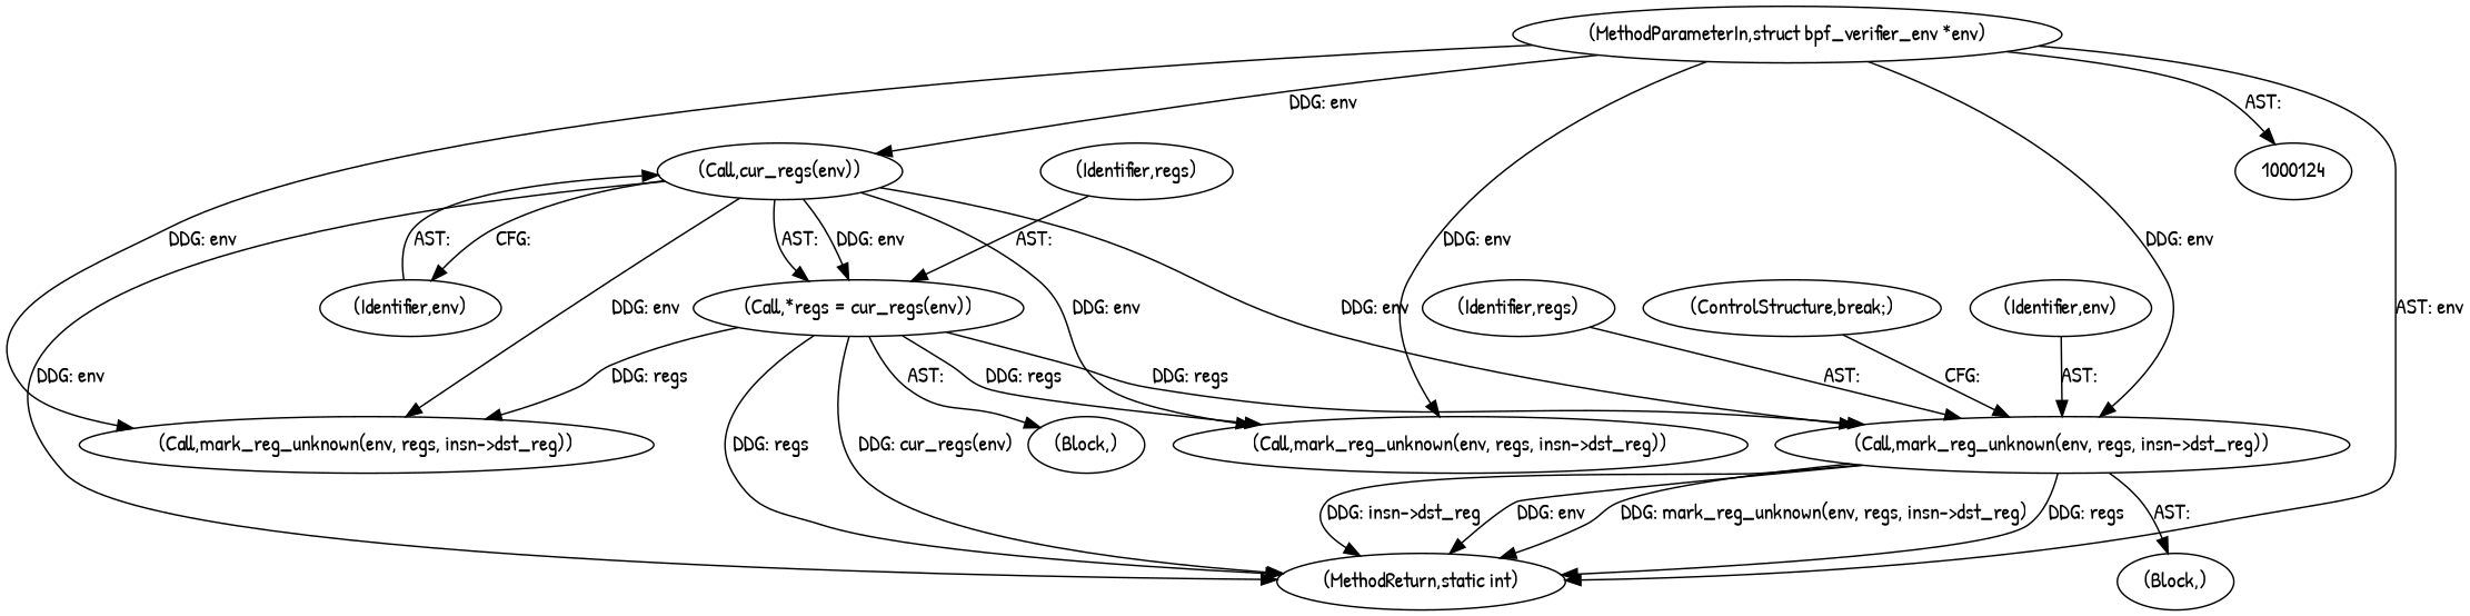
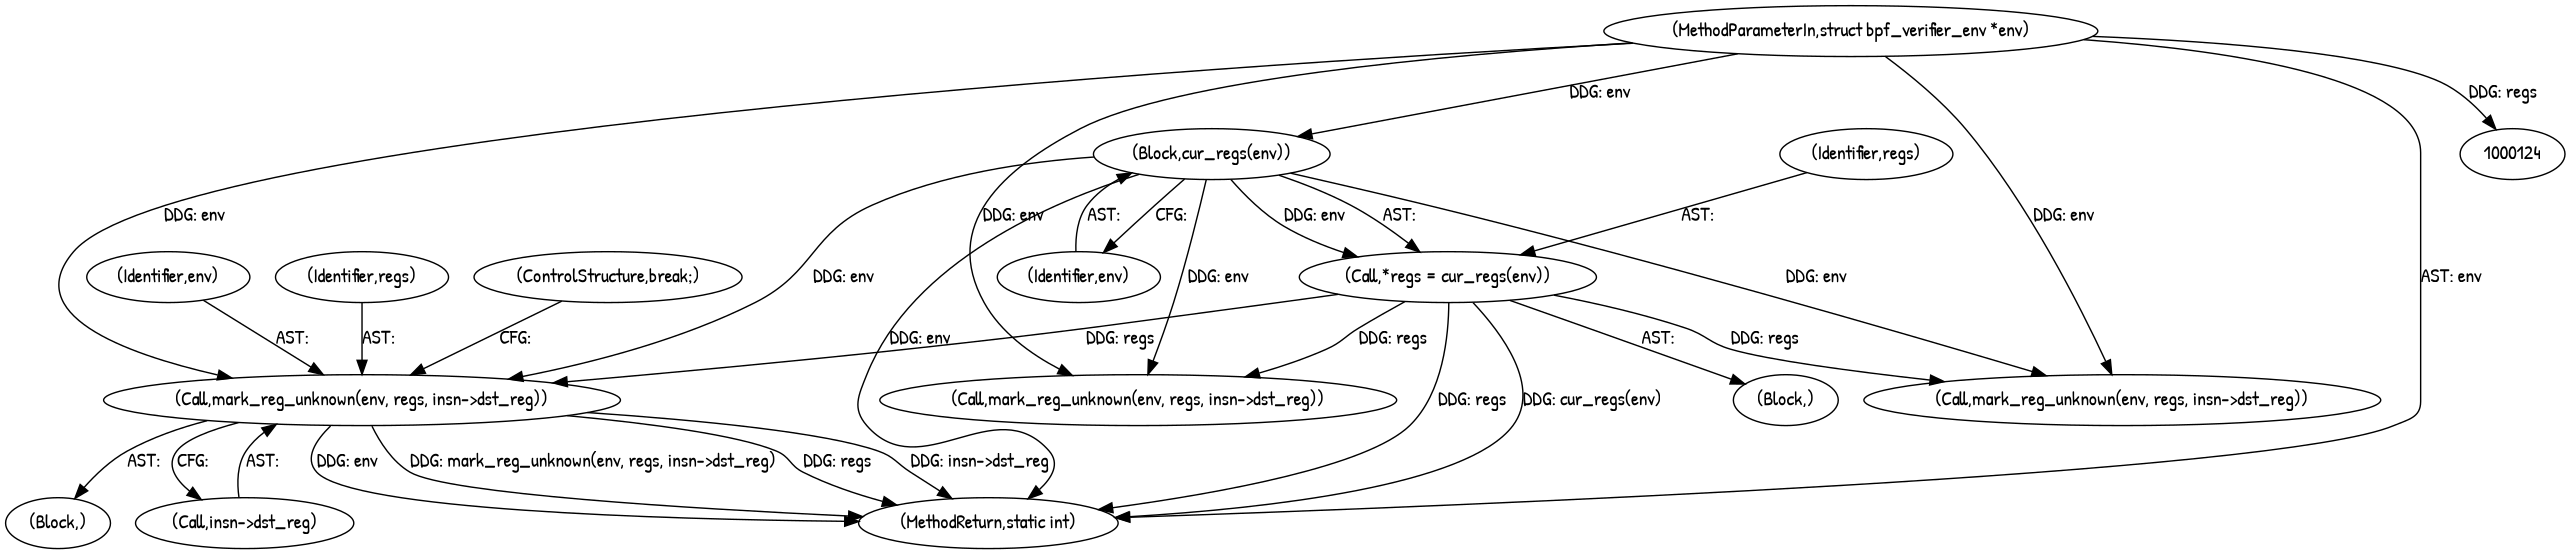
  digraph {
    fontname="Patrick Hand"
    node [fontname="Patrick Hand"]
    edge [fontname="Patrick Hand"]
    n1 [label="(Call,mark_reg_unknown(env, regs, insn->dst_reg))"]
    n2 [label="(MethodReturn,static int)"]
    n3 [label="(Block,)"]
-   n5 [label="(Call,cur_regs(env))"]
+   n4 [label="(Call,insn->dst_reg)"]
+   n5 [label="(Block,cur_regs(env))"]
    n6 [label="(Call,*regs = cur_regs(env))"]
    n7 [label="(Call,mark_reg_unknown(env, regs, insn->dst_reg))"]
    n8 [label="(Identifier,env)"]
    n9 [label="(Call,mark_reg_unknown(env, regs, insn->dst_reg))"]
    n10 [label="(Block,)"]
    n11 [label="(MethodParameterIn,struct bpf_verifier_env *env)"]
    1000124
    n13 [label="(Identifier,regs)"]
    n14 [label="(ControlStructure,break;)"]
    n15 [label="(Identifier,env)"]
    n16 [label="(Identifier,regs)"]
    n1 -> n2 [label="DDG: insn->dst_reg"]
    n1 -> n2 [label="DDG: env"]
    n1 -> n2 [label="DDG: mark_reg_unknown(env, regs, insn->dst_reg)"]
    n1 -> n2 [label="DDG: regs"]
    n1 -> n3 [label="AST: "]
+   n1 -> n4 [label="CFG: "]
+   n4 -> n1 [label="AST: "]
    n5 -> n1 [label="DDG: env"]
    n5 -> n2 [label="DDG: env"]
    n5 -> n6 [label="AST: "]
    n5 -> n6 [label="DDG: env"]
    n5 -> n7 [label="DDG: env"]
    n5 -> n8 [label="CFG: "]
    n5 -> n9 [label="DDG: env"]
    n6 -> n1 [label="DDG: regs"]
    n6 -> n2 [label="DDG: regs"]
    n6 -> n2 [label="DDG: cur_regs(env)"]
    n6 -> n7 [label="DDG: regs"]
    n6 -> n9 [label="DDG: regs"]
    n6 -> n10 [label="AST: "]
    n8 -> n5 [label="AST: "]
    n11 -> n1 [label="DDG: env"]
    n11 -> n2 [label="AST: env"]
    n11 -> n5 [label="DDG: env"]
    n11 -> n7 [label="DDG: env"]
    n11 -> n9 [label="DDG: env"]
-   n11 -> 1000124 [label="AST: "]
+   n11 -> 1000124 [label="DDG: regs"]
    n13 -> n1 [label="AST: "]
    n14 -> n1 [label="CFG: "]
    n15 -> n1 [label="AST: "]
    n16 -> n6 [label="AST: "]
  }
